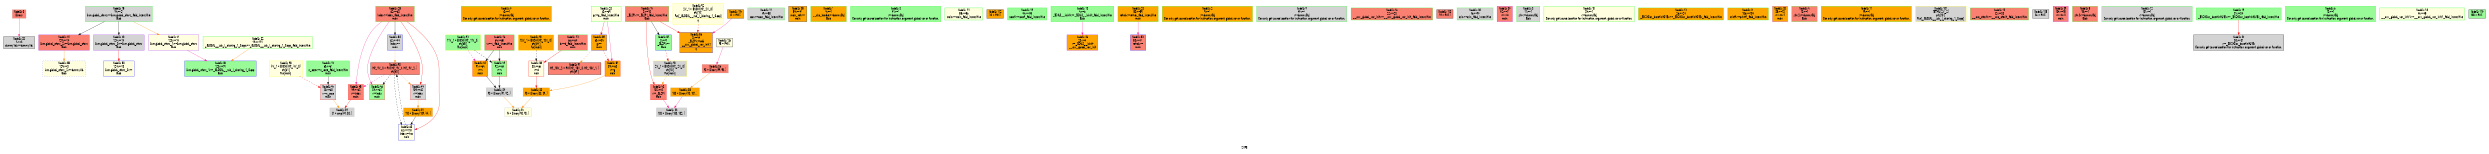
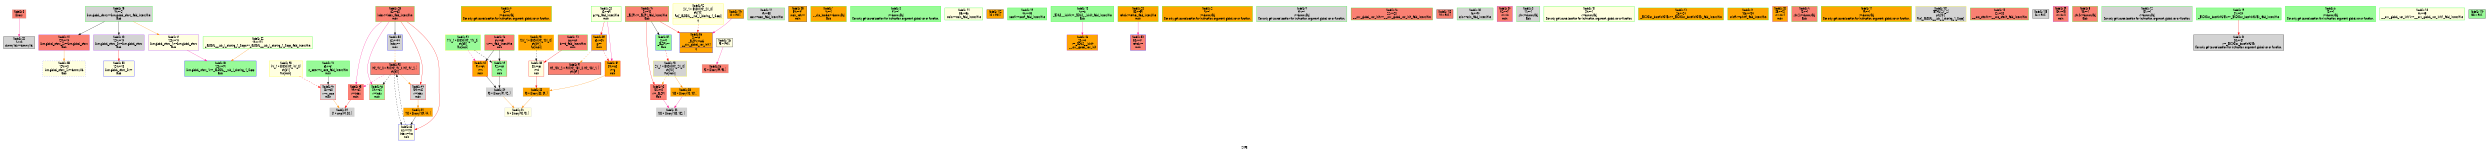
  digraph {
    fontname="Patrick Hand"
    label=SVFG
    node [color=green fillcolor=orange fontname="Patrick Hand" shape=record style=filled]
    edge [color=black fontname="Patrick Hand" style=solid]
    n1 [color=grey fillcolor=salmon label="{NodeID: 0\nBinary}"]
    n2 [color=black fillcolor=lightgrey label="{NodeID: 33\n2\<--3\ndummyVal\<--dummyVal\n}"]
    n3 [color=blue fillcolor=lightyellow label="{NodeID: 55\n129\<--3\nllvm.global_ctors_2\<--dummyVal\nGlob }" style="dotted,filled"]
    n4 [color=black fillcolor=salmon label="{NodeID: 90\nMR_9V_3 = PHI(MR_9V_4, MR_9V_2, )\npts\{63 \}\n}"]
    n5 [color=red fillcolor=salmon label="{NodeID: 45\n79\<--62\n\<--index\nmain\n}"]
    n6 [color=red fillcolor=palegreen label="{NodeID: 46\n87\<--62\n\<--index\nmain\n}"]
    n7 [color=red fillcolor=lightgrey label="{NodeID: 47\n109\<--62\n\<--index\nmain\n}"]
    n8 [color=blue fillcolor=lightyellow label="{NodeID: 60\n62\<--110\nindex\<--inc\nmain\n}"]
    n9 [color=grey fillcolor=lightgrey label="{NodeID: 89\n81 = cmp(79, 80, )\n}"]
    n10 [color=grey label="{NodeID: 82\n110 = Binary(109, 77, )\n}"]
    n11 [label="{NodeID: 7\n48\<--1\n\<--dummyObj\nCan only get source location for instruction, argument, global var or function.}"]
    n12 [color=yellow fillcolor=palegreen label="{NodeID: 97\n11V_1 = ENCHI(MR_11V_0)\npts\{65 \}\nFun[main]}" style="double,filled"]
    n13 [color=red label="{NodeID: 48\n91\<--64\n\<--v\nmain\n}"]
    n14 [color=red fillcolor=palegreen label="{NodeID: 49\n92\<--64\n\<--v\nmain\n}"]
    n15 [color=grey fillcolor=lightgrey label="{NodeID: 87\n93 = Binary(91, 92, )\n}"]
    n16 [color=grey fillcolor=lightyellow label="{NodeID: 84\n94 = Binary(90, 93, )\n}"]
    n17 [fillcolor=salmon label="{NodeID: 14\n8\<--10\n_ZL2PI\<--_ZL2PI_field_insensitive\nGlob }"]
    n18 [color=red fillcolor=salmon label="{NodeID: 43\n102\<--8\n\<--_ZL2PI\nmain\n}"]
    n19 [color=blue fillcolor=palegreen label="{NodeID: 52\n8\<--9\n_ZL2PI\<--\nGlob }"]
    n20 [color=blue label="{NodeID: 56\n8\<--47\n_ZL2PI\<--call\n__cxx_global_var_init.1\n|{<s0>9}}"]
    n21 [color=grey fillcolor=lightgrey label="{NodeID: 83\n103 = Binary(100, 102, )\n}"]
    n22 [color=yellow fillcolor=lightgrey label="{NodeID: 93\n2V_1 = ENCHI(MR_2V_0)\npts\{10 \}\nFun[main]}" style="double,filled"]
    n23 [fillcolor=lightgrey label="{NodeID: 21\n49\<--50\nacos\<--acos_field_insensitive\n}"]
    n24 [fillcolor=lightyellow label="{NodeID: 28\n68\<--69\ng\<--g_field_insensitive\nmain\n}"]
    n25 [color=red label="{NodeID: 51\n89\<--68\n\<--g\nmain\n}"]
    n26 [color=blue label="{NodeID: 59\n68\<--84\ng\<--\nmain\n}"]
    n27 [color=grey label="{NodeID: 88\n90 = Binary(88, 89, )\n}"]
    n28 [color=black fillcolor=salmon label="{NodeID: 91\nMR_15V_2 = PHI(MR_15V_3, MR_15V_1, )\npts\{69 \}\n}"]
    n29 [color=black label="{NodeID: 35\n57\<--71\nmain_ret\<--\nmain\n}"]
    n30 [color=purple fillcolor=salmon label="{NodeID: 42\n129\<--17\nllvm.global_ctors_2\<--llvm.global_ctors\nGlob }"]
    n31 [label="{NodeID: 1\n7\<--1\n__dso_handle\<--dummyObj\nGlob }"]
    n32 [fillcolor=palegreen label="{NodeID: 8\n71\<--1\n\<--dummyObj\nCan only get source location for instruction, argument, global var or function.}"]
    n33 [color=yellow label="{NodeID: 98\n13V_1 = ENCHI(MR_13V_0)\npts\{67 \}\nFun[main]}" style="double,filled"]
    n34 [color=red fillcolor=lightyellow label="{NodeID: 50\n88\<--66\n\<--d\nmain\n}"]
    n35 [fillcolor=lightgrey label="{NodeID: 15\n17\<--21\nllvm.global_ctors\<--llvm.global_ctors_field_insensitive\nGlob }"]
    n36 [color=purple fillcolor=lightgrey label="{NodeID: 40\n127\<--17\nllvm.global_ctors_0\<--llvm.global_ctors\nGlob }"]
    n37 [color=purple fillcolor=lightyellow label="{NodeID: 41\n128\<--17\nllvm.global_ctors_1\<--llvm.global_ctors\nGlob }"]
    n38 [color=blue fillcolor=lightyellow label="{NodeID: 53\n127\<--18\nllvm.global_ctors_0\<--\nGlob }"]
    n39 [color=blue fillcolor=palegreen label="{NodeID: 54\n128\<--19\nllvm.global_ctors_1\<--_GLOBAL__sub_I_akaring_1_0.cpp\nGlob }"]
    n40 [fillcolor=lightyellow label="{NodeID: 22\n55\<--56\nmain\<--main_field_insensitive\n}"]
    n41 [color=black label="{NodeID: 112\n73 = PHI()\n}"]
    n42 [fillcolor=palegreen label="{NodeID: 29\n74\<--75\nscanf\<--scanf_field_insensitive\n}"]
    n43 [color=purple label="{NodeID: 36\n28\<--4\n\<--_ZStL8__ioinit\n__cxx_global_var_init\n}"]
    n44 [color=blue fillcolor=salmon label="{NodeID: 57\n58\<--71\nretval\<--\nmain\n}"]
    n45 [color=grey label="{NodeID: 85\n100 = Binary(98, 101, )\n}"]
    n46 [label="{NodeID: 2\n9\<--1\n\<--dummyObj\nCan only get source location for instruction, argument, global var or function.}"]
    n47 [color=yellow fillcolor=lightyellow label="{NodeID: 92\n2V_1 = ENCHI(MR_2V_0)\npts\{10 \}\nFun[_GLOBAL__sub_I_akaring_1_0.cpp]|{<s0>9}}" style="double,filled"]
    n48 [fillcolor=lightgrey label="{NodeID: 9\n77\<--1\n\<--dummyObj\nCan only get source location for instruction, argument, global var or function.}"]
    n49 [fillcolor=salmon label="{NodeID: 16\n22\<--23\n__cxx_global_var_init\<--__cxx_global_var_init_field_insensitive\n}"]
    n50 [label="{NodeID: 23\n58\<--59\nretval\<--retval_field_insensitive\nmain\n}"]
    n51 [color=black fillcolor=salmon label="{NodeID: 113\n29 = PHI()\n}"]
    n52 [fillcolor=lightgrey label="{NodeID: 30\n96\<--97\nasin\<--asin_field_insensitive\n}"]
    n53 [color=purple fillcolor=salmon label="{NodeID: 37\n72\<--11\n\<--.str\nmain\n}"]
    n54 [color=red fillcolor=lightgrey label="{NodeID: 44\n80\<--60\n\<--n_case\nmain\n}"]
    n55 [color=blue fillcolor=lightgrey label="{NodeID: 58\n62\<--77\nindex\<--\nmain\n}"]
    n56 [color=grey fillcolor=salmon label="{NodeID: 86\n98 = Binary(99, 95, )\n}"]
    n57 [fillcolor=lightgrey label="{NodeID: 3\n11\<--1\n.str\<--dummyObj\nGlob }"]
    n58 [fillcolor=lightyellow label="{NodeID: 10\n84\<--1\n\<--dummyObj\nCan only get source location for instruction, argument, global var or function.}"]
    n59 [label="{NodeID: 17\n26\<--27\n_ZNSt8ios_base4InitC1Ev\<--_ZNSt8ios_base4InitC1Ev_field_insensitive\n}"]
    n60 [fillcolor=palegreen label="{NodeID: 24\n60\<--61\nn_case\<--n_case_field_insensitive\nmain\n}"]
    n61 [color=black label="{NodeID: 114\n47 = PHI()\n}"]
    n62 [label="{NodeID: 31\n106\<--107\nprintf\<--printf_field_insensitive\n}"]
    n63 [color=purple label="{NodeID: 38\n85\<--13\n\<--.str.2\nmain\n}"]
    n64 [fillcolor=salmon label="{NodeID: 4\n13\<--1\n.str.2\<--dummyObj\nGlob }"]
    n65 [label="{NodeID: 11\n99\<--1\n\<--dummyObj\nCan only get source location for instruction, argument, global var or function.}"]
    n66 [color=yellow fillcolor=lightgrey label="{NodeID: 101\nRETMU(2V_2)\npts\{10 \}\nFun[_GLOBAL__sub_I_akaring_1_0.cpp]}" style="double,filled"]
    n67 [fillcolor=salmon label="{NodeID: 18\n32\<--33\n__cxa_atexit\<--__cxa_atexit_field_insensitive\n}"]
    n68 [fillcolor=salmon label="{NodeID: 25\n62\<--63\nindex\<--index_field_insensitive\nmain\n}"]
    n69 [color=black fillcolor=lightgrey label="{NodeID: 115\n86 = PHI()\n}"]
    n70 [fillcolor=lightyellow label="{NodeID: 32\n19\<--122\n_GLOBAL__sub_I_akaring_1_0.cpp\<--_GLOBAL__sub_I_akaring_1_0.cpp_field_insensitive\n}"]
    n71 [color=purple fillcolor=salmon label="{NodeID: 39\n104\<--15\n\<--.str.3\nmain\n}"]
    n72 [fillcolor=salmon label="{NodeID: 5\n15\<--1\n.str.3\<--dummyObj\nGlob }"]
    n73 [color=yellow fillcolor=lightyellow label="{NodeID: 95\n7V_1 = ENCHI(MR_7V_0)\npts\{61 \}\nFun[main]}" style="double,filled"]
    n74 [fillcolor=lightgrey label="{NodeID: 12\n101\<--1\n\<--dummyObj\nCan only get source location for instruction, argument, global var or function.}"]
    n75 [fillcolor=palegreen label="{NodeID: 19\n31\<--37\n_ZNSt8ios_base4InitD1Ev\<--_ZNSt8ios_base4InitD1Ev_field_insensitive\n}"]
    n76 [color=black fillcolor=lightgrey label="{NodeID: 34\n30\<--31\n\<--_ZNSt8ios_base4InitD1Ev\nCan only get source location for instruction, argument, global var or function.}"]
    n77 [fillcolor=salmon label="{NodeID: 26\n64\<--65\nv\<--v_field_insensitive\nmain\n}"]
    n78 [color=black fillcolor=lightyellow label="{NodeID: 116\n95 = PHI()\n}"]
    n79 [fillcolor=palegreen label="{NodeID: 6\n18\<--1\n\<--dummyObj\nCan only get source location for instruction, argument, global var or function.}"]
    n80 [fillcolor=palegreen label="{NodeID: 13\n4\<--6\n_ZStL8__ioinit\<--_ZStL8__ioinit_field_insensitive\nGlob }"]
    n81 [fillcolor=lightyellow label="{NodeID: 20\n44\<--45\n__cxx_global_var_init.1\<--__cxx_global_var_init.1_field_insensitive\n}"]
    n82 [fillcolor=salmon label="{NodeID: 27\n66\<--67\nd\<--d_field_insensitive\nmain\n}"]
    n83 [color=black fillcolor=palegreen label="{NodeID: 117\n105 = PHI()\n}"]
    n1 -> n2 [color=deeppink]
    n4 -> n5 [color=deeppink style=dashed]
    n4 -> n6 [style=dashed]
    n4 -> n7 [color=darkorange style=dashed]
    n4 -> n8 [style=dashed]
    n5 -> n9 [color=red]
    n7 -> n10 [color=darkorange]
    n8 -> n4 [style=dashed]
    n10 -> n8
    n12 -> n13 [color=deeppink style=dashed]
    n12 -> n14 [style=dashed]
    n13 -> n15
    n14 -> n15
    n15 -> n16 [color=darkorange]
    n17 -> n18 [color=red]
    n17 -> n19
    n17 -> n20 [color=red]
    n18 -> n21 [color=deeppink]
    n19 -> n22 [color=red style=dashed]
    n22 -> n18 [color=darkorange style=dashed]
    n24 -> n25 [color=deeppink]
    n24 -> n26 [color=red]
    n25 -> n27 [color=darkorange]
    n26 -> n25 [color=red style=dashed]
    n26 -> n28 [color=darkorange style=dashed]
    n27 -> n16 [color=darkorange]
    n30 -> n3 [color=darkorange]
    n33 -> n34 [style=dashed]
    n34 -> n27 [color=red]
    n35 -> n30
    n35 -> n36
    n35 -> n37 [color=darkorange]
    n36 -> n38 [color=red]
    n37 -> n39 [color=deeppink]
    n45 -> n21 [color=deeppink]
    n47 -> n20 [color=red style=dashed tailport=s0]
    n50 -> n44 [color=deeppink]
    n54 -> n9 [color=darkorange]
    n55 -> n4 [color=darkorange style=dashed]
-   n56 -> n45 [color=darkorange]
+   n22 -> n45 [color=darkorange]
    n60 -> n54
    n61 -> n20 [color=deeppink]
    n68 -> n5 [color=deeppink]
    n68 -> n6 [color=deeppink]
    n68 -> n7 [color=red]
    n68 -> n8 [color=red]
    n68 -> n55
    n70 -> n39 [color=darkorange]
    n73 -> n54 [color=red style=dashed]
    n75 -> n76 [color=red]
    n77 -> n13
    n77 -> n14
    n78 -> n56 [color=deeppink]
    n80 -> n43 [color=deeppink]
    n82 -> n34 [color=red]
  }
